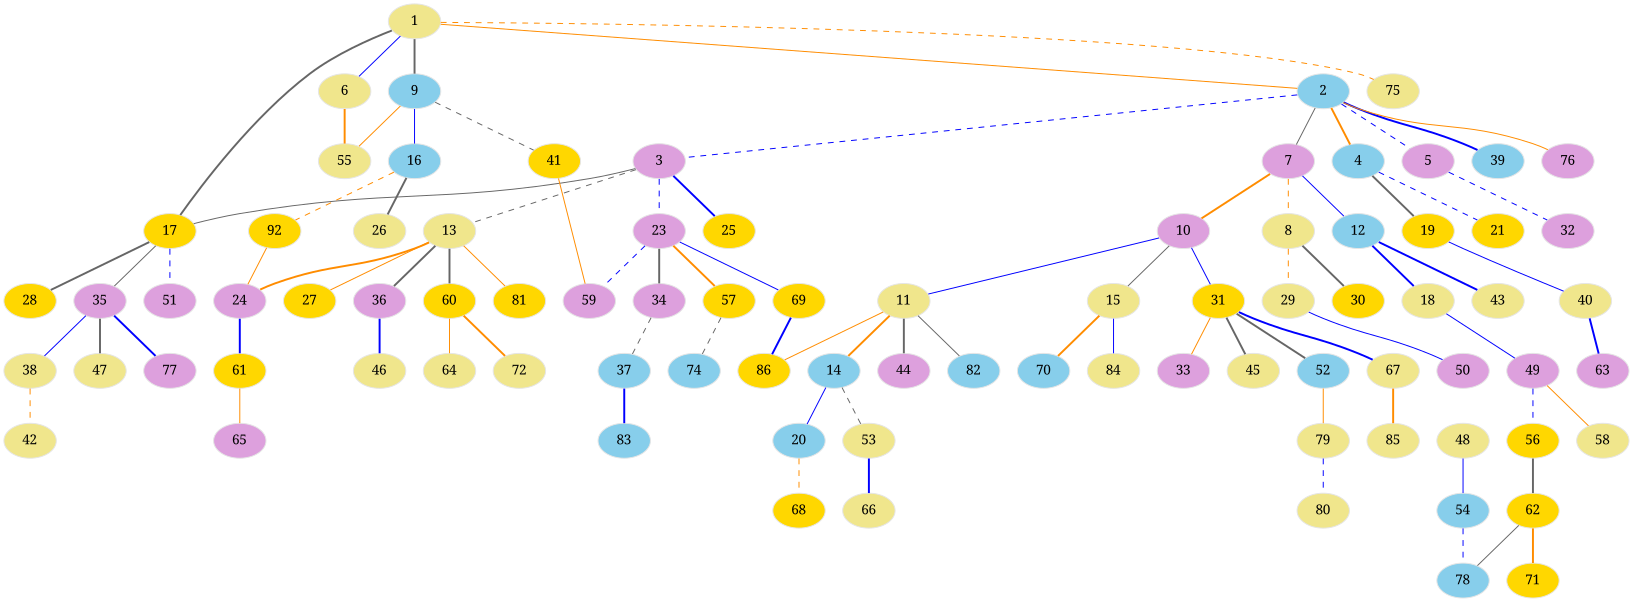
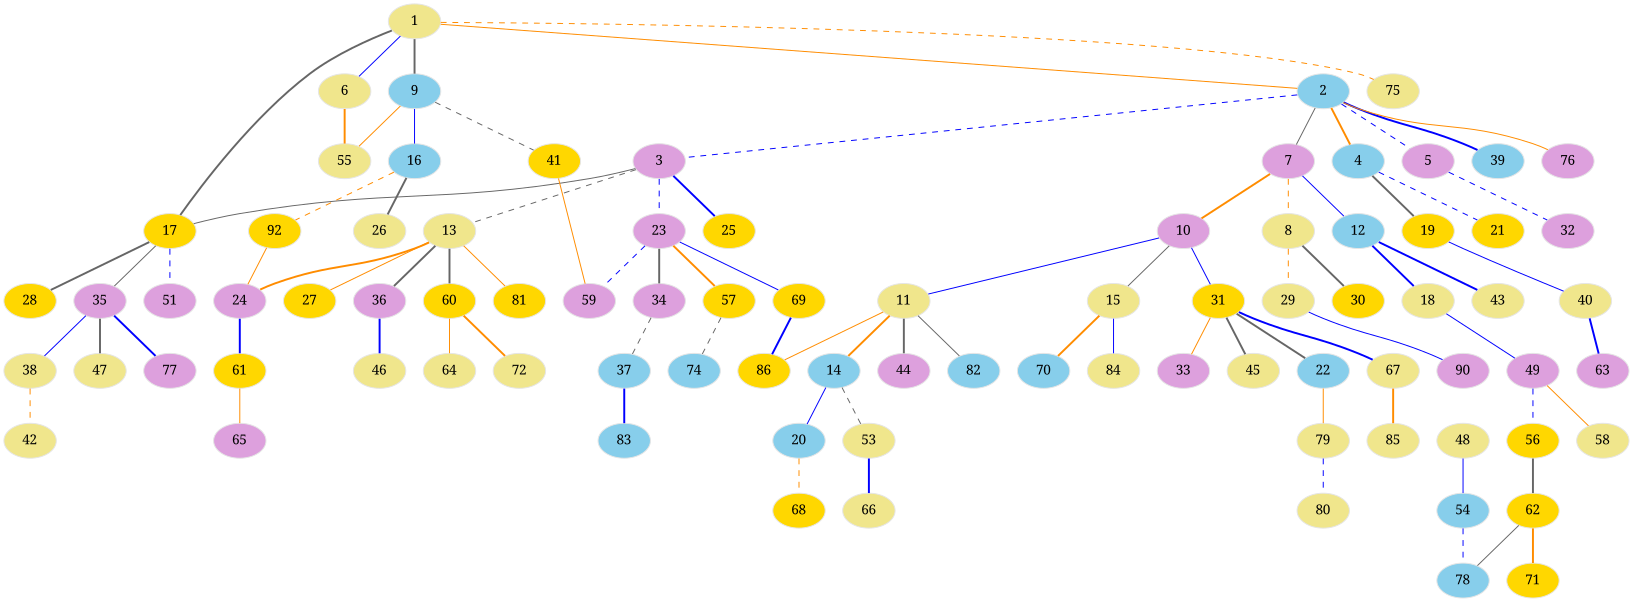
  graph {
    fontname="Noto Serif"
    node [color=gray90 fillcolor=khaki fontname="Noto Serif" style=filled]
    edge [color=blue fontname="Noto Serif" style=bold]
    2 [fillcolor=skyblue]
    1
    6
    9 [fillcolor=skyblue]
    17 [fillcolor=gold]
    75
    3 [fillcolor=plum]
    4 [fillcolor=skyblue]
    5 [fillcolor=plum]
    7 [fillcolor=plum]
    39 [fillcolor=skyblue]
    76 [fillcolor=plum]
    55
    16 [fillcolor=skyblue]
    41 [fillcolor=gold]
    28 [fillcolor=gold]
    35 [fillcolor=plum]
    51 [fillcolor=plum]
    13
    23 [fillcolor=plum]
    25 [fillcolor=gold]
    19 [fillcolor=gold]
    21 [fillcolor=gold]
    32 [fillcolor=plum]
    8
    10 [fillcolor=plum]
    12 [fillcolor=skyblue]
    24 [fillcolor=plum]
    27 [fillcolor=gold]
    36 [fillcolor=plum]
    60 [fillcolor=gold]
    81 [fillcolor=gold]
    34 [fillcolor=plum]
    57 [fillcolor=gold]
    59 [fillcolor=plum]
    69 [fillcolor=gold]
    40
    29
    30 [fillcolor=gold]
    11
    15
    31 [fillcolor=gold]
    18
    43
-   50 [fillcolor=plum]
+   50 [fillcolor=plum label=90]
    n46 [fillcolor=gold label=92]
    26
    14 [fillcolor=skyblue]
    44 [fillcolor=plum]
    82 [fillcolor=skyblue]
    86 [fillcolor=gold]
    70 [fillcolor=skyblue]
    84
    33 [fillcolor=plum]
    45
-   52 [fillcolor=skyblue]
+   52 [fillcolor=skyblue label=22]
    67
    54 [fillcolor=skyblue]
    48
    20 [fillcolor=skyblue]
    53
    49 [fillcolor=plum]
    61 [fillcolor=gold]
    46
    64
    72
    68 [fillcolor=gold]
    66
    38
    47
    77 [fillcolor=plum]
    56 [fillcolor=gold]
    58
    63 [fillcolor=plum]
    37 [fillcolor=skyblue]
    74 [fillcolor=skyblue]
    65 [fillcolor=plum]
    79
    85
    83 [fillcolor=skyblue]
    42
    78 [fillcolor=skyblue]
    62 [fillcolor=gold]
    80
    71 [fillcolor=gold]
    2 -- 3 [style=dashed]
    2 -- 4 [color=darkorange]
    2 -- 5 [style=dashed]
    2 -- 7 [color=gray40 style=solid]
    2 -- 39
    2 -- 76 [color=darkorange style=solid]
    1 -- 2 [color=darkorange style=solid]
    1 -- 6 [style=solid]
    1 -- 9 [color=gray40]
    1 -- 17 [color=gray40]
    1 -- 75 [color=darkorange style=dashed]
    6 -- 55 [color=darkorange]
    9 -- 55 [color=darkorange style=solid]
    9 -- 16 [style=solid]
    9 -- 41 [color=gray40 style=dashed]
    17 -- 28 [color=gray40]
    17 -- 35 [color=gray40 style=solid]
    17 -- 51 [style=dashed]
    3 -- 17 [color=gray40 style=solid]
    3 -- 13 [color=gray40 style=dashed]
    3 -- 23 [style=dashed]
    3 -- 25
    4 -- 19 [color=gray40]
    4 -- 21 [style=dashed]
    5 -- 32 [style=dashed]
    7 -- 8 [color=darkorange style=dashed]
    7 -- 10 [color=darkorange]
    7 -- 12 [style=solid]
    16 -- n46 [color=darkorange style=dashed]
    16 -- 26 [color=gray40]
    41 -- 59 [color=darkorange style=solid]
    35 -- 38 [style=solid]
    35 -- 47 [color=gray40]
    35 -- 77
    13 -- 24 [color=darkorange]
    13 -- 27 [color=darkorange style=solid]
    13 -- 36 [color=gray40]
    13 -- 60 [color=gray40]
    13 -- 81 [color=darkorange style=solid]
    23 -- 34 [color=gray40]
    23 -- 57 [color=darkorange]
    23 -- 59 [style=dashed]
    23 -- 69 [style=solid]
    19 -- 40 [style=solid]
    8 -- 29 [color=darkorange style=dashed]
    8 -- 30 [color=gray40]
    10 -- 11 [style=solid]
    10 -- 15 [color=gray40 style=solid]
    10 -- 31 [style=solid]
    12 -- 18
    12 -- 43
    24 -- 61
    36 -- 46
    60 -- 64 [color=darkorange style=solid]
    60 -- 72 [color=darkorange]
    34 -- 37 [color=gray40 style=dashed]
    57 -- 74 [color=gray40 style=dashed]
    69 -- 86
    40 -- 63
    29 -- 50 [style=solid]
    11 -- 14 [color=darkorange]
    11 -- 44 [color=gray40]
    11 -- 82 [color=gray40 style=solid]
    11 -- 86 [color=darkorange style=solid]
    15 -- 70 [color=darkorange]
    15 -- 84 [style=solid]
    31 -- 33 [color=darkorange style=solid]
    31 -- 45 [color=gray40]
    31 -- 52 [color=gray40]
    31 -- 67
    18 -- 49 [style=solid]
    n46 -- 24 [color=darkorange style=solid]
    14 -- 20 [style=solid]
    14 -- 53 [color=gray40 style=dashed]
    52 -- 79 [color=darkorange style=solid]
    67 -- 85 [color=darkorange]
    54 -- 78 [style=dashed]
    48 -- 54 [style=solid]
    20 -- 68 [color=darkorange style=dashed]
    53 -- 66
    49 -- 56 [style=dashed]
    49 -- 58 [color=darkorange style=solid]
    61 -- 65 [color=darkorange style=solid]
    38 -- 42 [color=darkorange style=dashed]
    56 -- 62 [color=gray40]
    37 -- 83
    79 -- 80 [style=dashed]
    62 -- 78 [color=gray40 style=solid]
    62 -- 71 [color=darkorange]
  }
